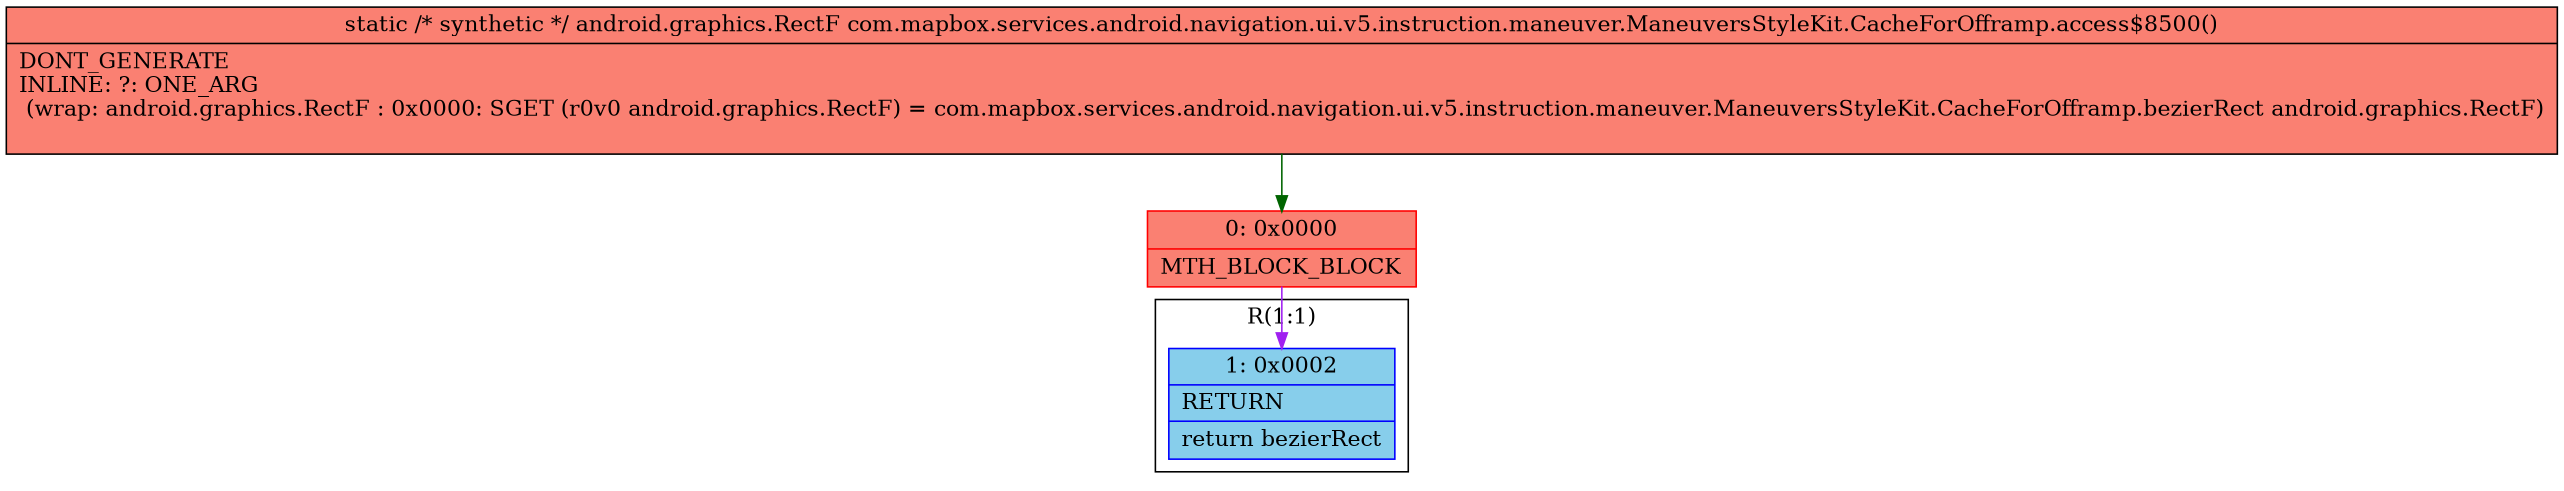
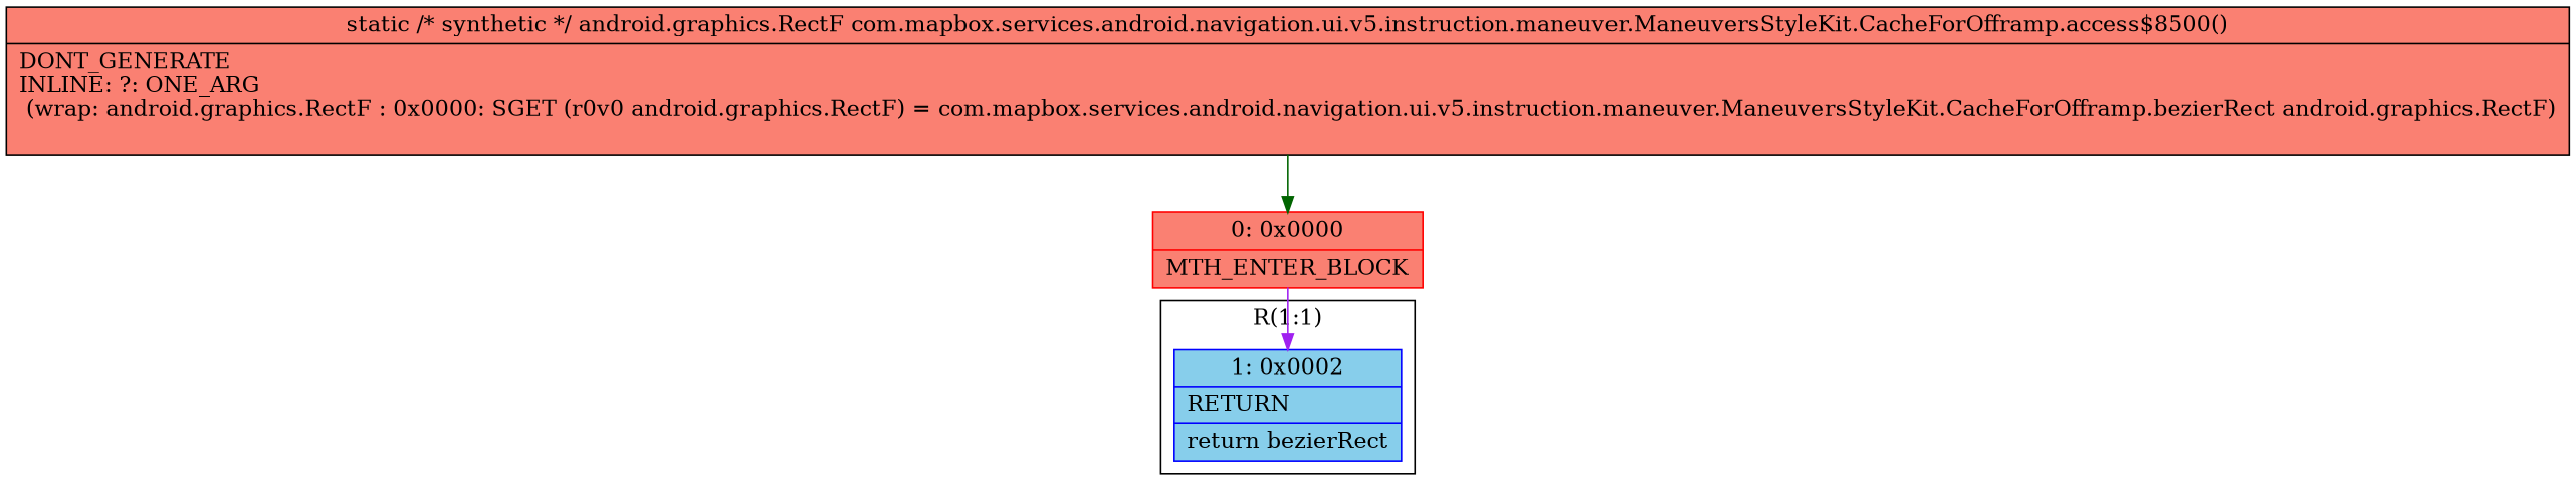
  digraph {
    node [shape=record style=filled fillcolor=salmon]
    n1 [color=blue label="{1\:\ 0x0002|RETURN\l|return bezierRect\l}" fillcolor=skyblue]
-   n2 [color=red label="{0\:\ 0x0000|MTH_BLOCK_BLOCK\l}"]
+   n2 [color=red label="{0\:\ 0x0000|MTH_ENTER_BLOCK\l}"]
    n3 [label="{static \/* synthetic *\/ android.graphics.RectF com.mapbox.services.android.navigation.ui.v5.instruction.maneuver.ManeuversStyleKit.CacheForOfframp.access$8500()  | DONT_GENERATE\lINLINE: ?: ONE_ARG  \l  (wrap: android.graphics.RectF : 0x0000: SGET  (r0v0 android.graphics.RectF) =  com.mapbox.services.android.navigation.ui.v5.instruction.maneuver.ManeuversStyleKit.CacheForOfframp.bezierRect android.graphics.RectF)\l\l}"]
    subgraph cluster_1 {
      label="R(1:1)"
      n1
    }
    n2 -> n1 [color=purple]
    n3 -> n2 [color=darkgreen]
  }
